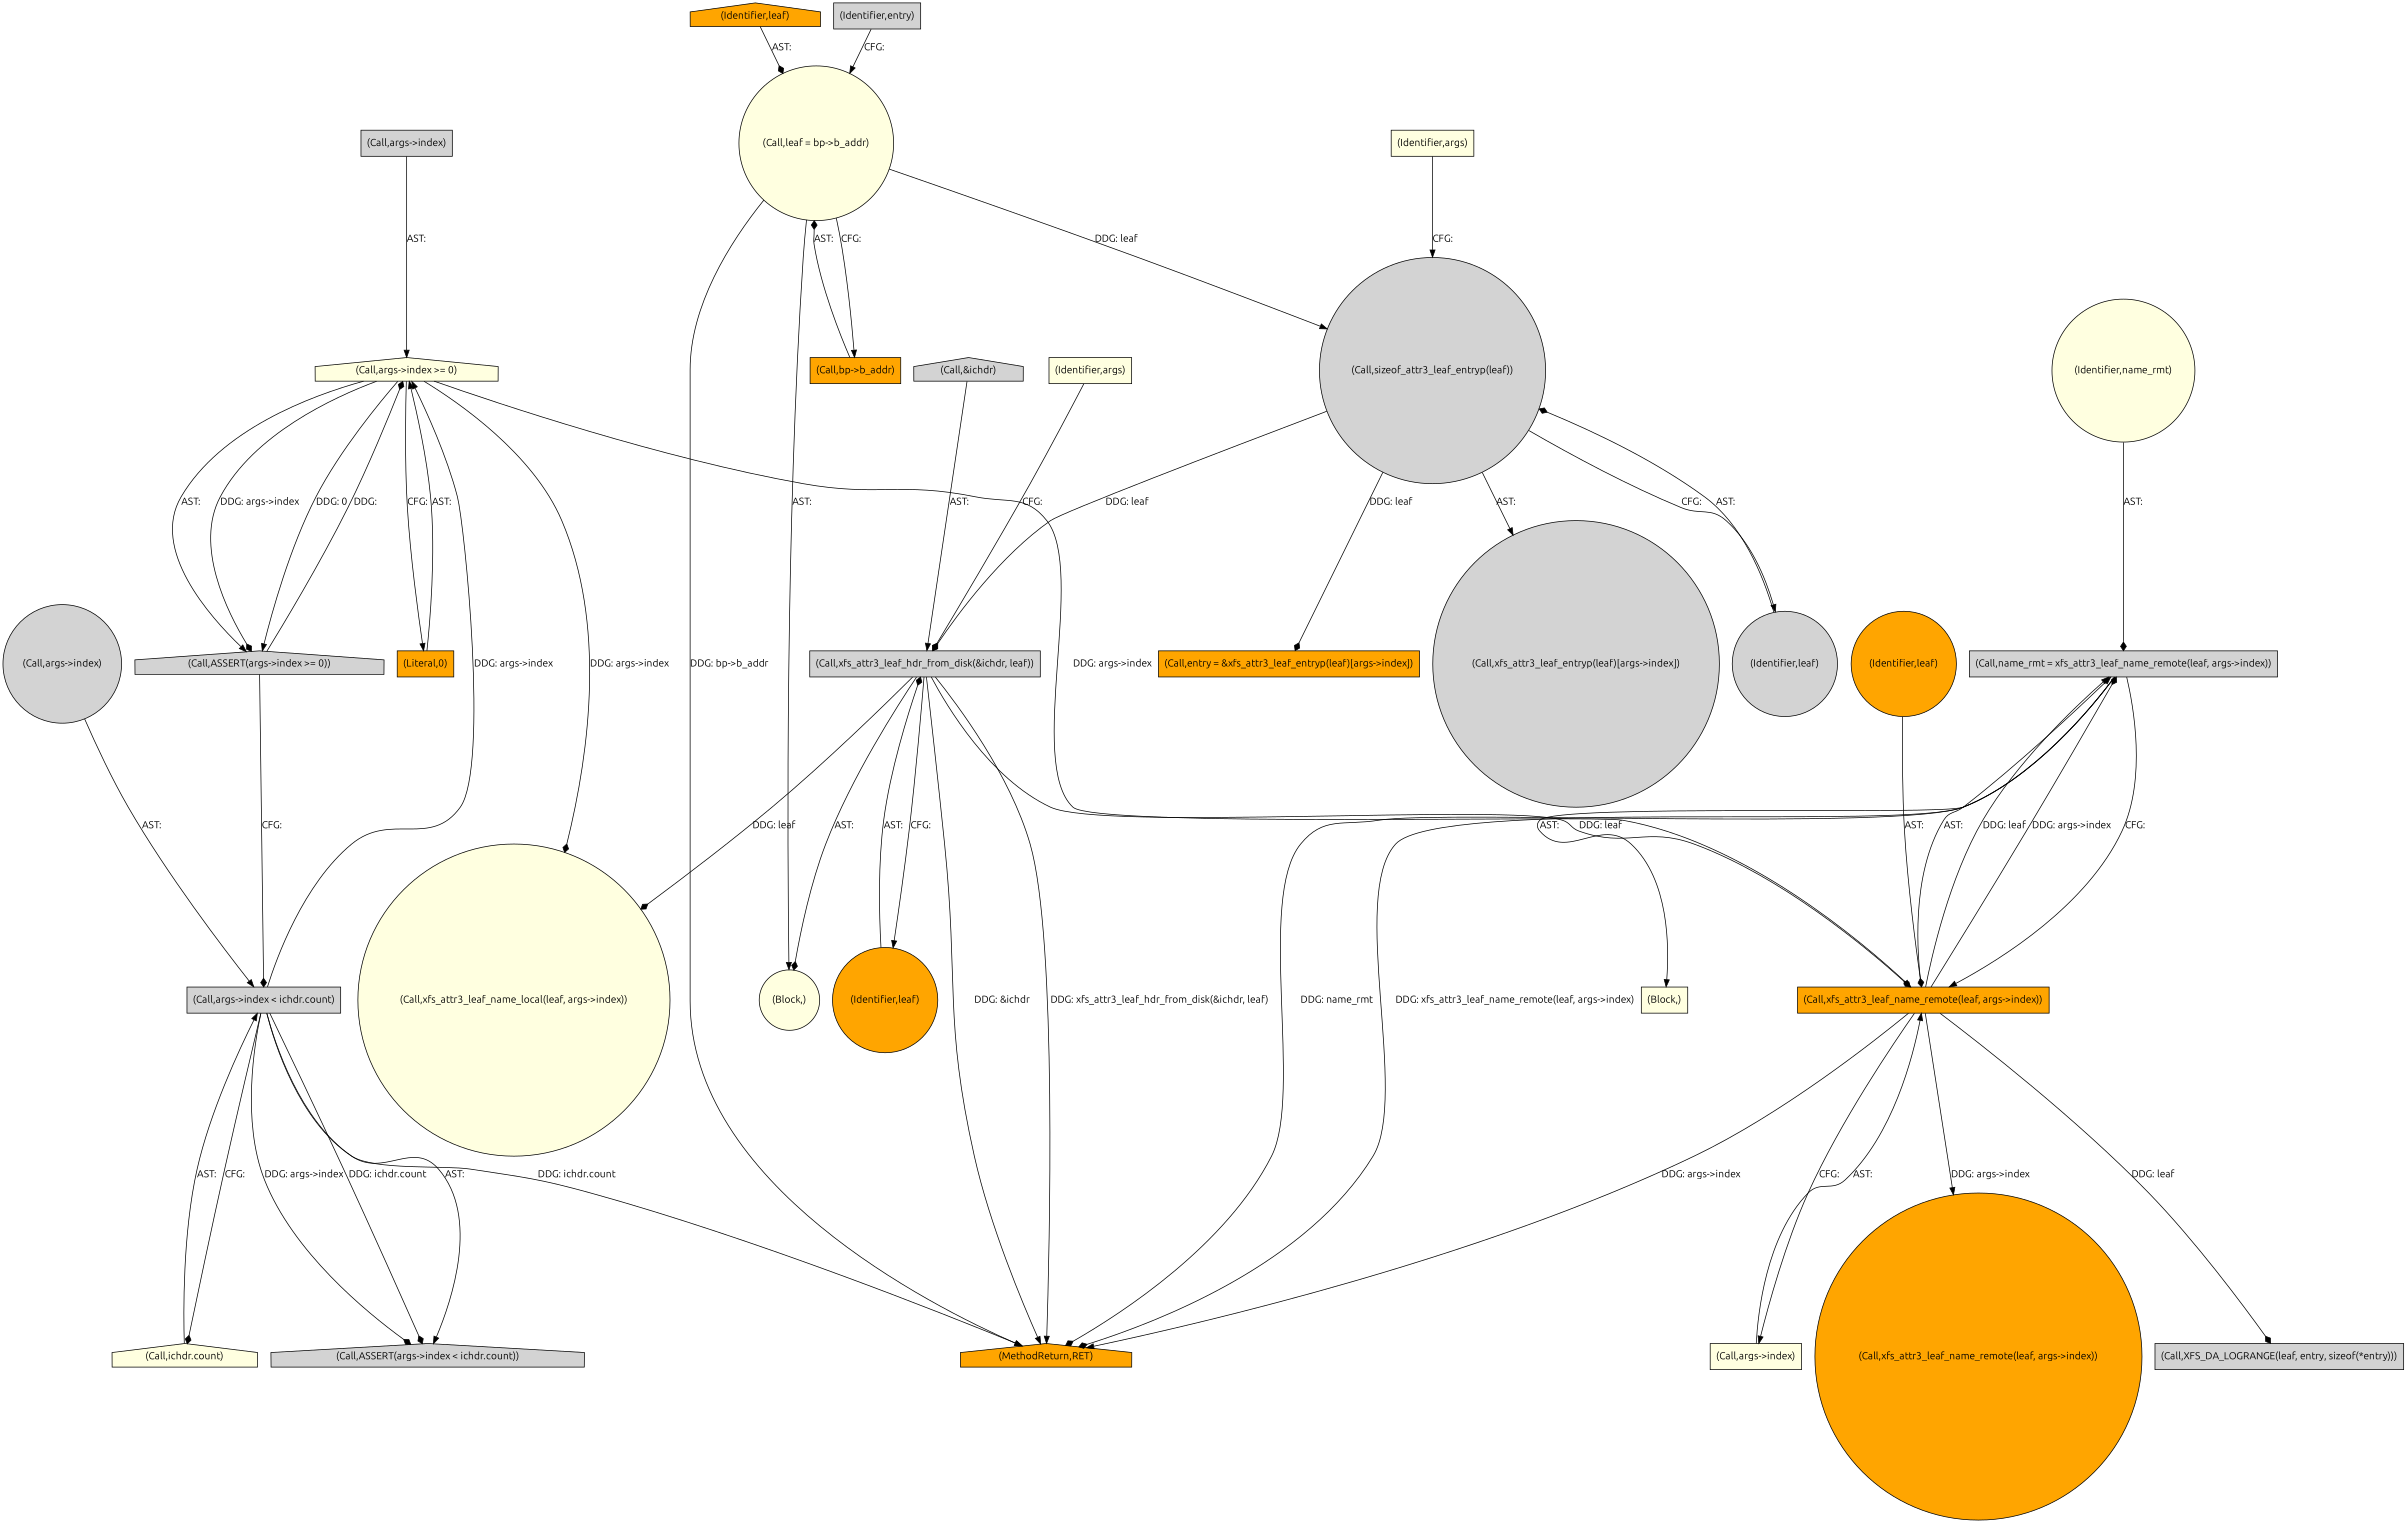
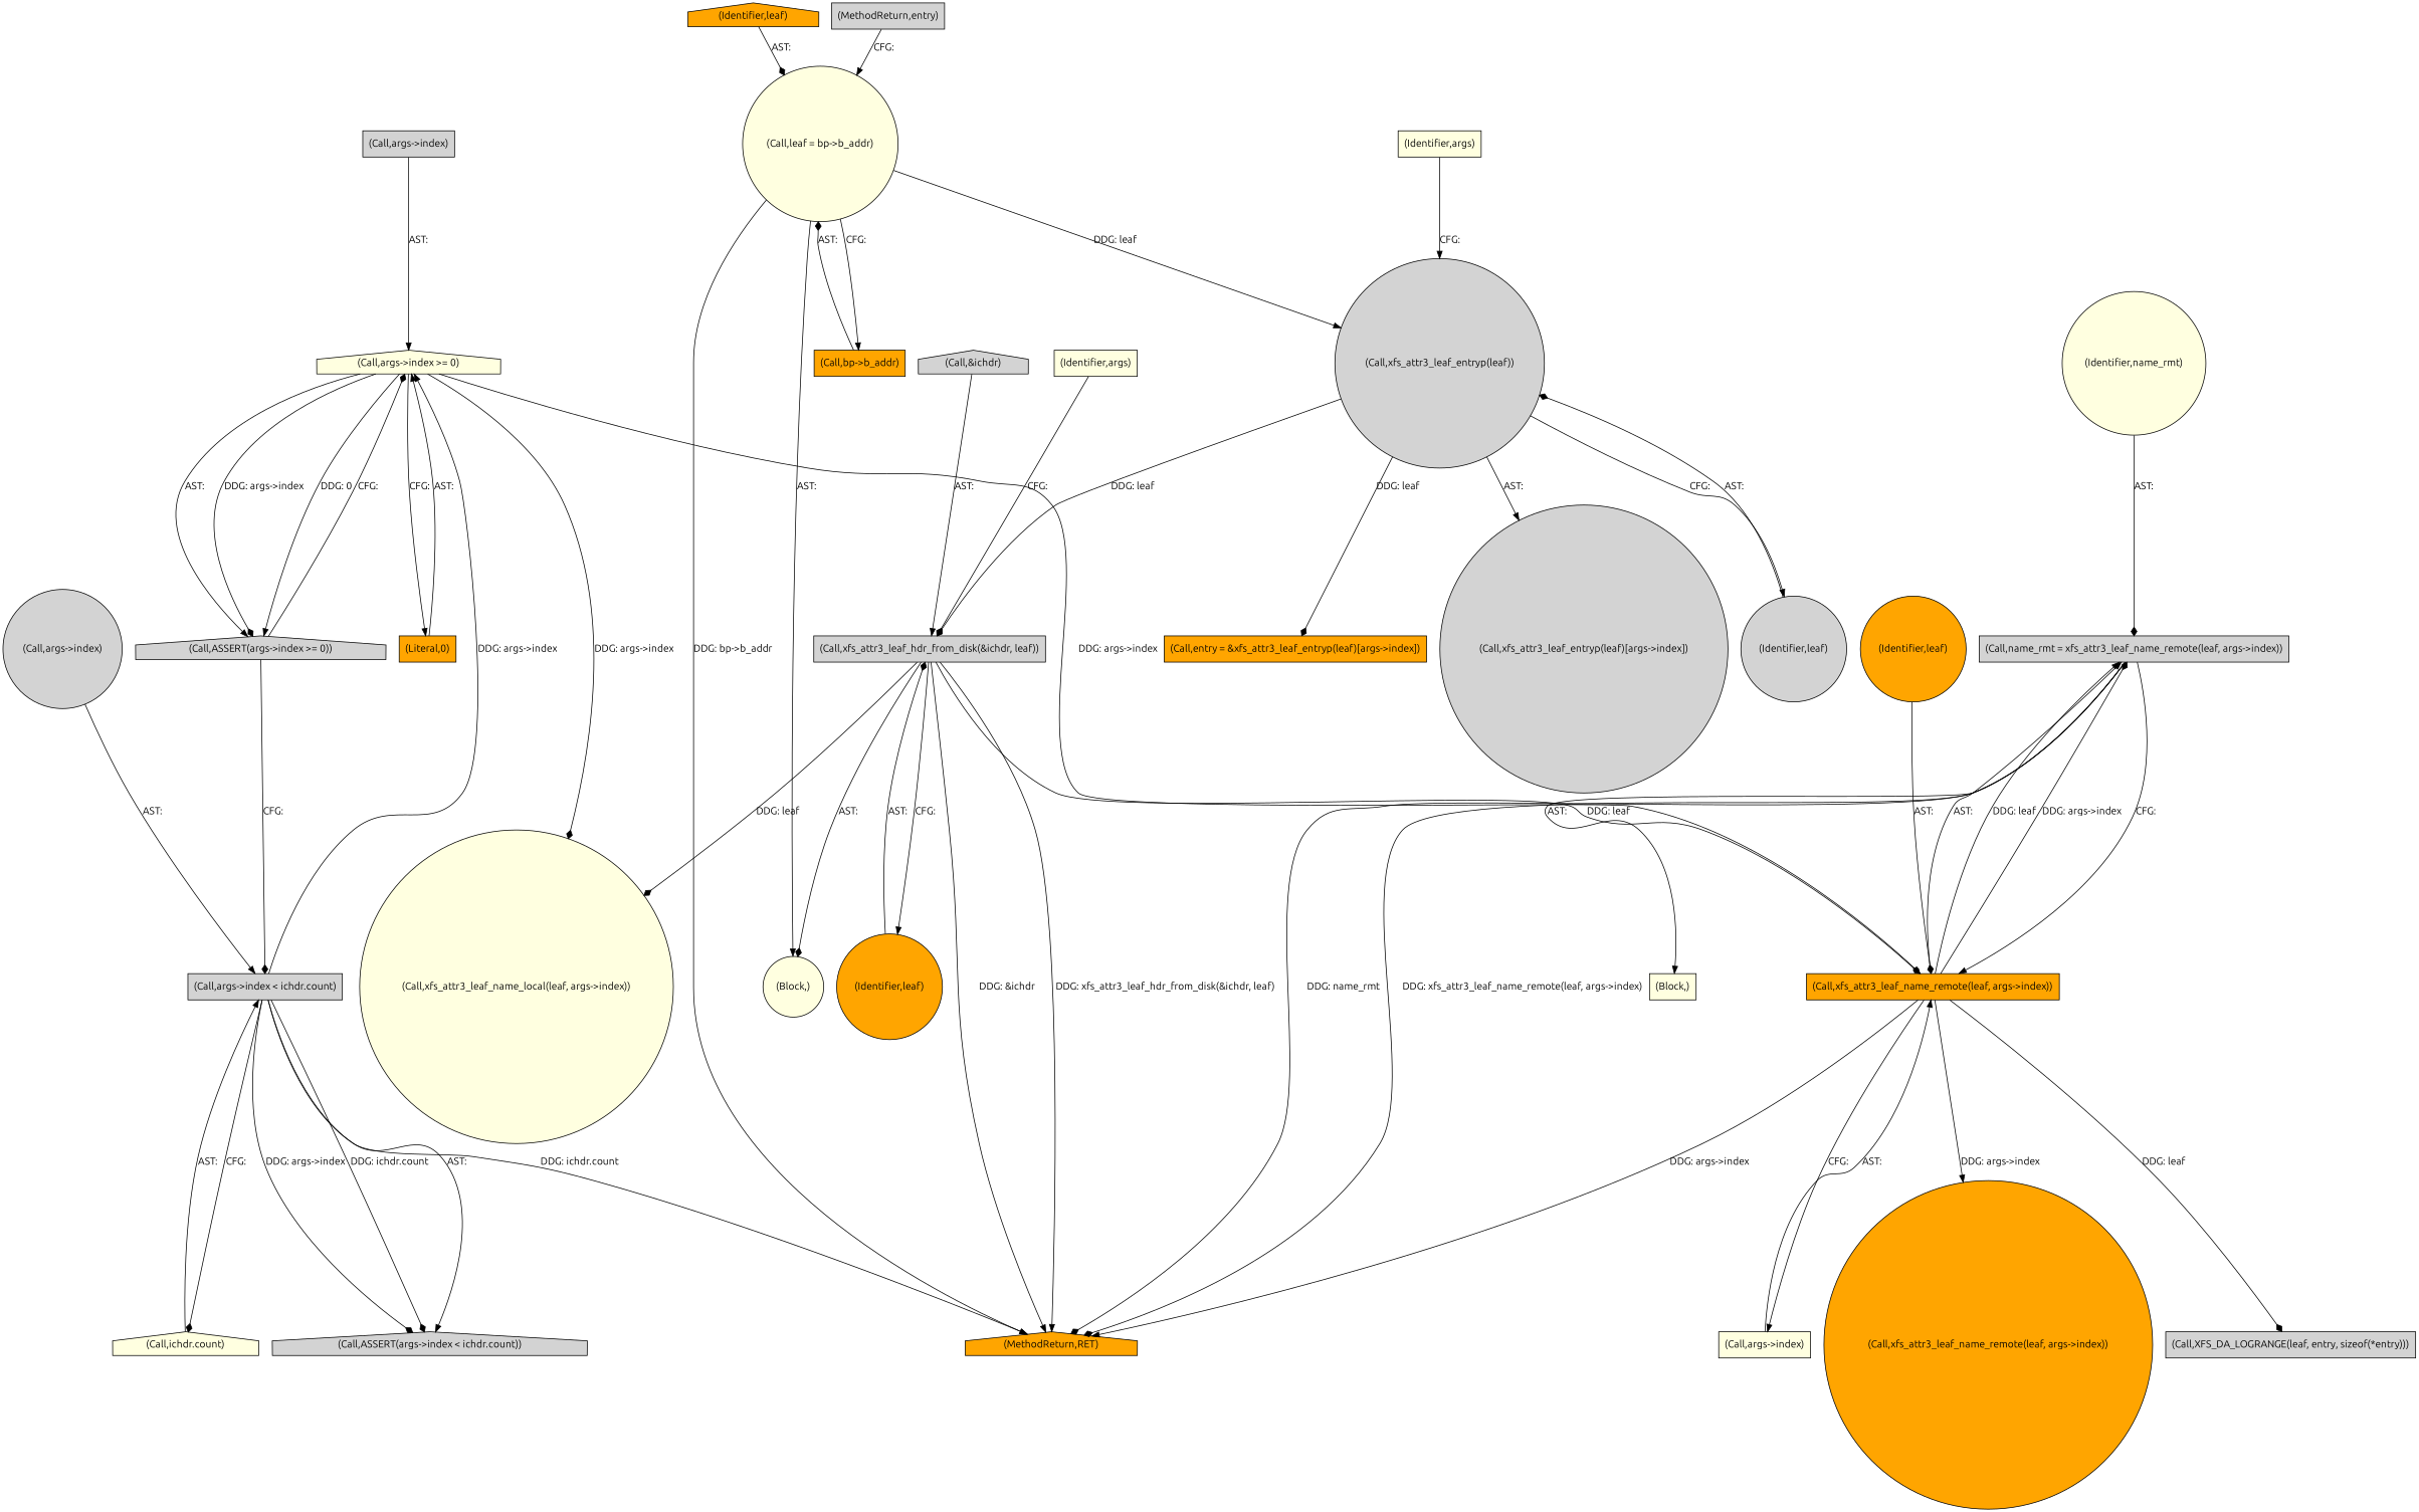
  digraph {
    fontname=Ubuntu
    node [fillcolor=lightgrey fontname=Ubuntu shape=box style=filled]
    edge [arrowhead=normal fontname=Ubuntu]
    n1 [label="(Call,name_rmt = xfs_attr3_leaf_name_remote(leaf, args->index))"]
    n2 [fillcolor=orange label="(Call,xfs_attr3_leaf_name_remote(leaf, args->index))"]
    n3 [fillcolor=lightyellow label="(Block,)"]
    n4 [fillcolor=orange label="(MethodReturn,RET)" shape=house]
    n5 [label="(Call,XFS_DA_LOGRANGE(leaf, entry, sizeof(*entry)))"]
    n6 [fillcolor=lightyellow label="(Call,args->index)"]
    n7 [fillcolor=orange label="(Call,xfs_attr3_leaf_name_remote(leaf, args->index))" shape=circle]
    n8 [label="(Call,xfs_attr3_leaf_hdr_from_disk(&ichdr, leaf))"]
    n9 [fillcolor=orange label="(Identifier,leaf)" shape=circle]
    n10 [fillcolor=lightyellow label="(Call,xfs_attr3_leaf_name_local(leaf, args->index))" shape=circle]
    n11 [fillcolor=lightyellow label="(Block,)" shape=circle]
-   n12 [label="(Call,sizeof_attr3_leaf_entryp(leaf))" shape=circle]
+   n12 [label="(Call,xfs_attr3_leaf_entryp(leaf))" shape=circle]
    n13 [fillcolor=orange label="(Call,entry = &xfs_attr3_leaf_entryp(leaf)[args->index])"]
    n14 [label="(Call,xfs_attr3_leaf_entryp(leaf)[args->index])" shape=circle]
    n15 [label="(Identifier,leaf)" shape=circle]
    n16 [fillcolor=lightyellow label="(Call,leaf = bp->b_addr)" shape=circle]
    n17 [fillcolor=orange label="(Call,bp->b_addr)"]
    n18 [fillcolor=lightyellow label="(Call,args->index >= 0)" shape=house]
    n19 [fillcolor=orange label="(Literal,0)"]
    n20 [label="(Call,ASSERT(args->index >= 0))" shape=house]
    n21 [label="(Call,args->index < ichdr.count)"]
    n22 [label="(Call,ASSERT(args->index < ichdr.count))" shape=house]
    n23 [fillcolor=lightyellow label="(Call,ichdr.count)" shape=house]
    n24 [fillcolor=orange label="(Identifier,leaf)" shape=house]
    n25 [fillcolor=lightyellow label="(Identifier,name_rmt)" shape=circle]
-   n26 [label="(Identifier,entry)"]
+   n26 [label="(MethodReturn,entry)"]
    n27 [label="(Call,args->index)" shape=circle]
    n28 [label="(Call,&ichdr)" shape=house]
    n29 [fillcolor=orange label="(Identifier,leaf)" shape=circle]
    n30 [label="(Call,args->index)"]
    n31 [fillcolor=lightyellow label="(Identifier,args)"]
    n32 [fillcolor=lightyellow label="(Identifier,args)"]
    n1 -> n2 [label="CFG: "]
    n1 -> n3 [label="AST: "]
    n1 -> n4 [arrowhead=diamond label="DDG: name_rmt"]
    n1 -> n4 [arrowhead=diamond label="DDG: xfs_attr3_leaf_name_remote(leaf, args->index)"]
    n2 -> n1 [label="AST: "]
    n2 -> n1 [label="DDG: leaf"]
    n2 -> n1 [arrowhead=diamond label="DDG: args->index"]
    n2 -> n4 [label="DDG: args->index"]
    n2 -> n5 [arrowhead=diamond label="DDG: leaf"]
    n2 -> n6 [label="CFG: "]
    n2 -> n7 [label="DDG: args->index"]
    n6 -> n2 [label="AST: "]
    n8 -> n2 [arrowhead=diamond label="DDG: leaf"]
    n8 -> n4 [label="DDG: &ichdr"]
    n8 -> n4 [label="DDG: xfs_attr3_leaf_hdr_from_disk(&ichdr, leaf)"]
    n8 -> n9 [label="CFG: "]
    n8 -> n10 [arrowhead=diamond label="DDG: leaf"]
    n8 -> n11 [arrowhead=diamond label="AST: "]
    n9 -> n8 [arrowhead=diamond label="AST: "]
    n12 -> n8 [arrowhead=diamond label="DDG: leaf"]
    n12 -> n13 [arrowhead=diamond label="DDG: leaf"]
    n12 -> n14 [label="AST: "]
    n12 -> n15 [label="CFG: "]
    n15 -> n12 [arrowhead=diamond label="AST: "]
    n16 -> n4 [label="DDG: bp->b_addr"]
    n16 -> n11 [label="AST: "]
    n16 -> n12 [label="DDG: leaf"]
    n16 -> n17 [label="CFG: "]
    n17 -> n16 [arrowhead=diamond label="AST: "]
    n18 -> n2 [label="DDG: args->index"]
    n18 -> n10 [arrowhead=diamond label="DDG: args->index"]
    n18 -> n19 [label="CFG: "]
    n18 -> n20 [label="AST: "]
    n18 -> n20 [arrowhead=diamond label="DDG: args->index"]
    n18 -> n20 [label="DDG: 0"]
    n19 -> n18 [label="AST: "]
-   n20 -> n18 [arrowhead=diamond label="DDG: "]
+   n20 -> n18 [arrowhead=diamond label="CFG: "]
    n20 -> n21 [arrowhead=diamond label="CFG: "]
    n21 -> n4 [label="DDG: ichdr.count"]
    n21 -> n18 [label="DDG: args->index"]
    n21 -> n22 [label="AST: "]
    n21 -> n22 [arrowhead=diamond label="DDG: args->index"]
    n21 -> n22 [arrowhead=diamond label="DDG: ichdr.count"]
    n21 -> n23 [arrowhead=diamond label="CFG: "]
    n23 -> n21 [label="AST: "]
    n24 -> n16 [arrowhead=diamond label="AST: "]
    n25 -> n1 [arrowhead=diamond label="AST: "]
    n26 -> n16 [label="CFG: "]
    n27 -> n21 [label="AST: "]
    n28 -> n8 [label="AST: "]
    n29 -> n2 [arrowhead=diamond label="AST: "]
    n30 -> n18 [label="AST: "]
    n31 -> n12 [label="CFG: "]
    n32 -> n8 [arrowhead=diamond label="CFG: "]
  }
